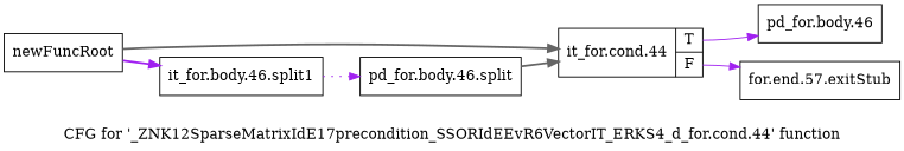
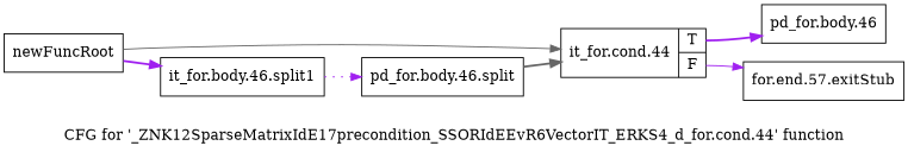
  digraph {
    label="CFG for '_ZNK12SparseMatrixIdE17precondition_SSORIdEEvR6VectorIT_ERKS4_d_for.cond.44' function"
    rankdir=LR
    node [shape=record]
    edge [color=purple style=bold]
    n1 [label="{newFuncRoot}"]
    n2 [label="{it_for.cond.44|{<s0>T|<s1>F}}"]
    n3 [label="{it_for.body.46.split1}"]
    n4 [label="{for.end.57.exitStub}"]
    n5 [label="{pd_for.body.46}"]
    n6 [label="{pd_for.body.46.split}"]
-   n1 -> n2 [color=gray40]
+   n1 -> n2 [color=gray40 style=solid]
    n1 -> n3
    n2 -> n4 [style=solid tailport=s1]
-   n2 -> n5 [style=solid tailport=s0]
+   n2 -> n5 [tailport=s0]
    n3 -> n6 [style=dotted]
    n6 -> n2 [color=gray40]
  }
